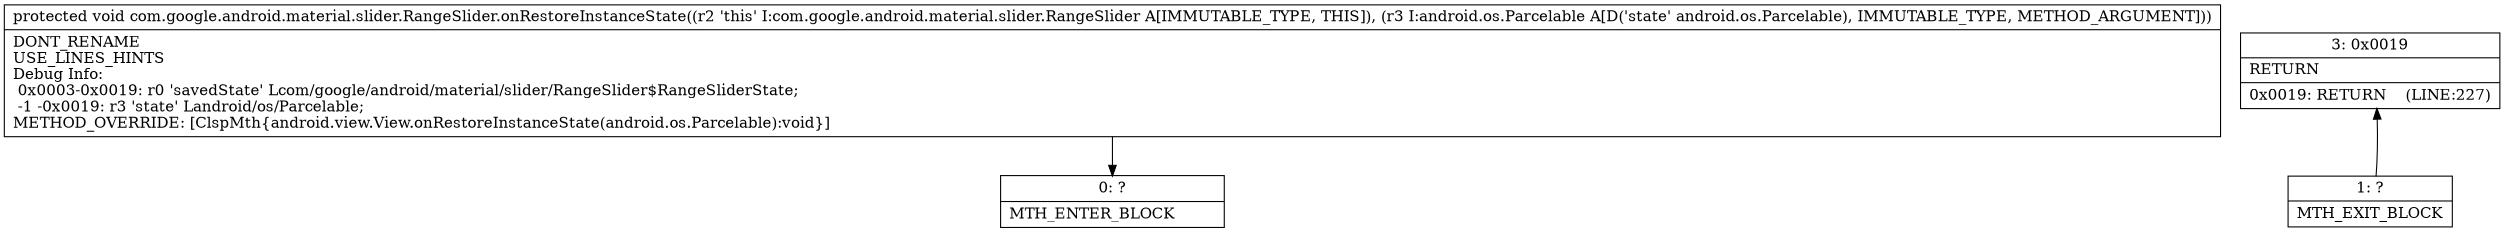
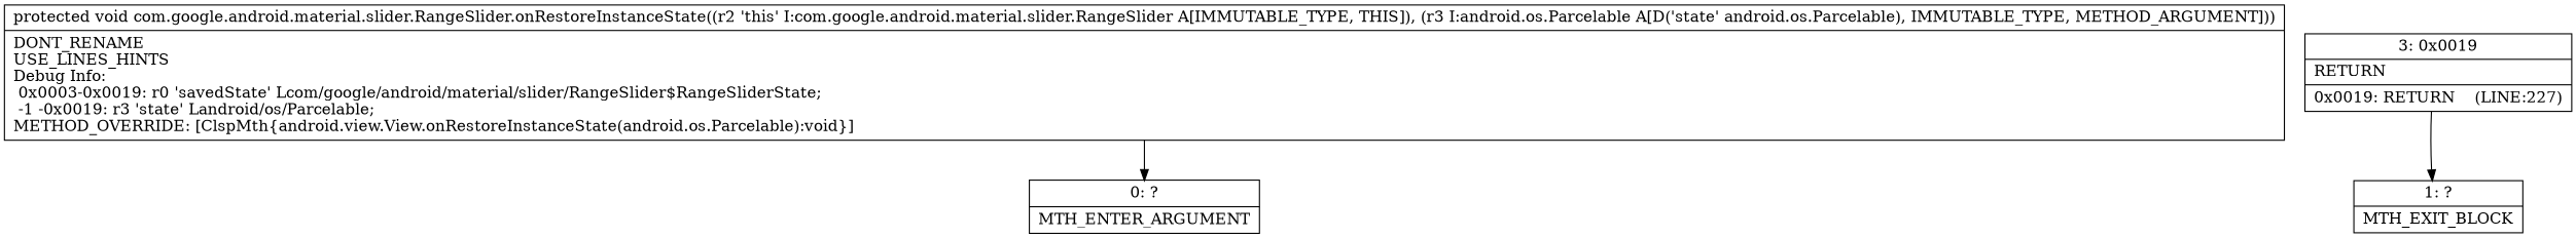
  digraph {
    node [shape=record]
-   n1 [label="{0\:\ ?|MTH_ENTER_BLOCK\l}"]
+   n1 [label="{0\:\ ?|MTH_ENTER_ARGUMENT\l}"]
    n2 [label="{3\:\ 0x0019|RETURN\l|0x0019: RETURN    (LINE:227)\l}"]
    n3 [label="{1\:\ ?|MTH_EXIT_BLOCK\l}"]
    n4 [label="{protected void com.google.android.material.slider.RangeSlider.onRestoreInstanceState((r2 'this' I:com.google.android.material.slider.RangeSlider A[IMMUTABLE_TYPE, THIS]), (r3 I:android.os.Parcelable A[D('state' android.os.Parcelable), IMMUTABLE_TYPE, METHOD_ARGUMENT]))  | DONT_RENAME\lUSE_LINES_HINTS\lDebug Info:\l  0x0003\-0x0019: r0 'savedState' Lcom\/google\/android\/material\/slider\/RangeSlider$RangeSliderState;\l  \-1 \-0x0019: r3 'state' Landroid\/os\/Parcelable;\lMETHOD_OVERRIDE: [ClspMth\{android.view.View.onRestoreInstanceState(android.os.Parcelable):void\}]\l}"]
-   n3 -> n2
+   n2 -> n3
    n4 -> n1
  }
